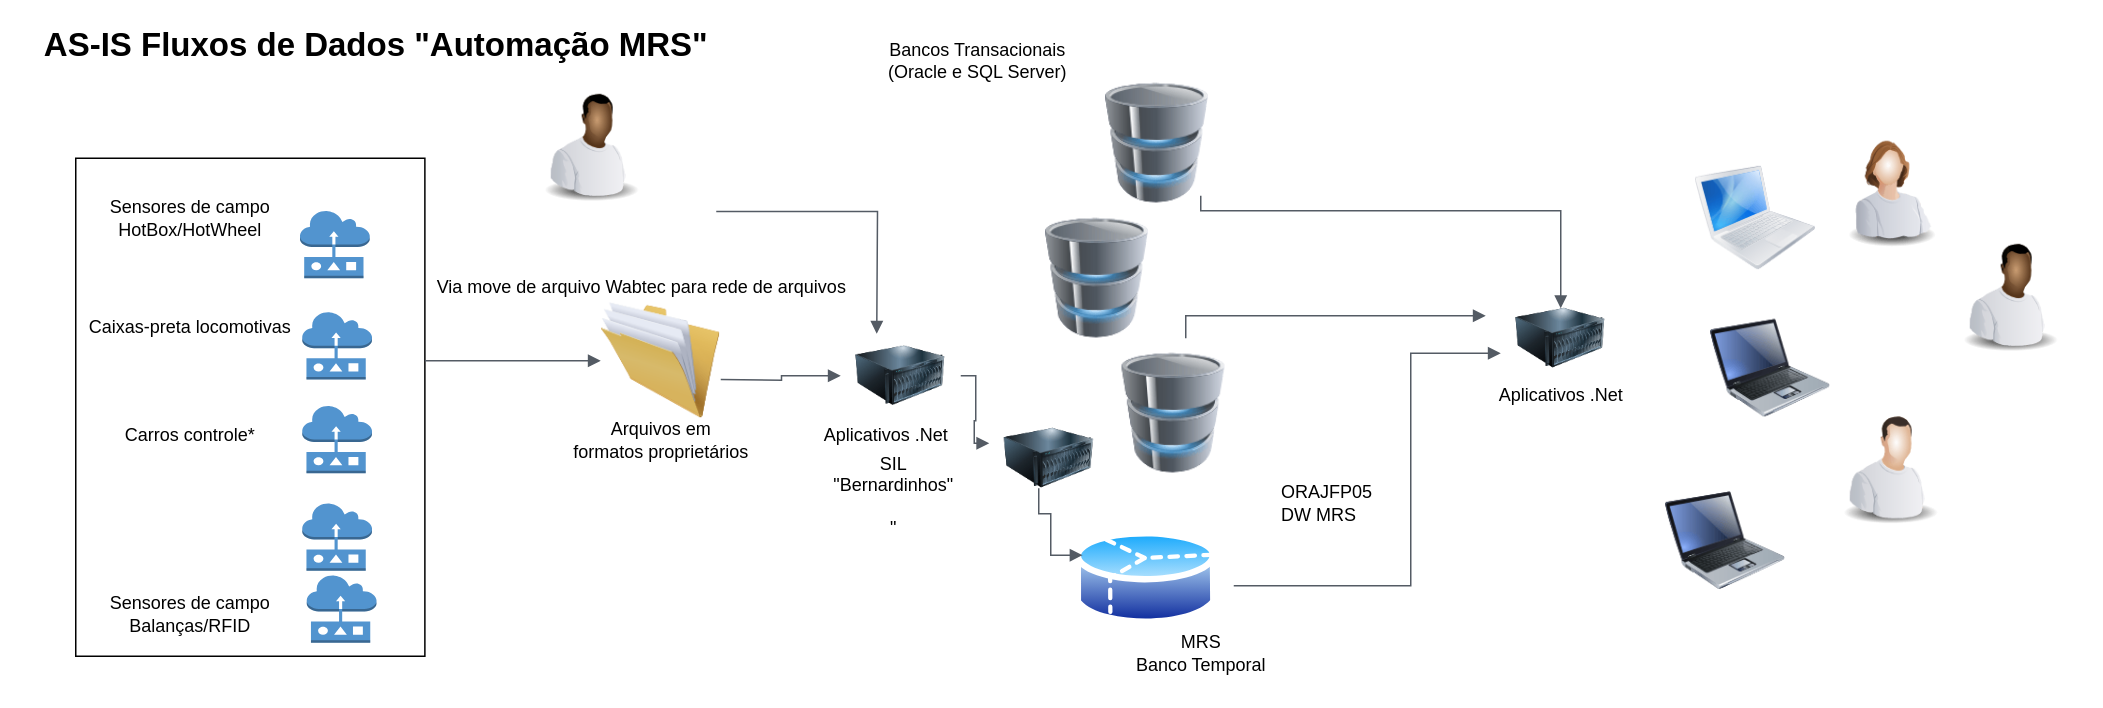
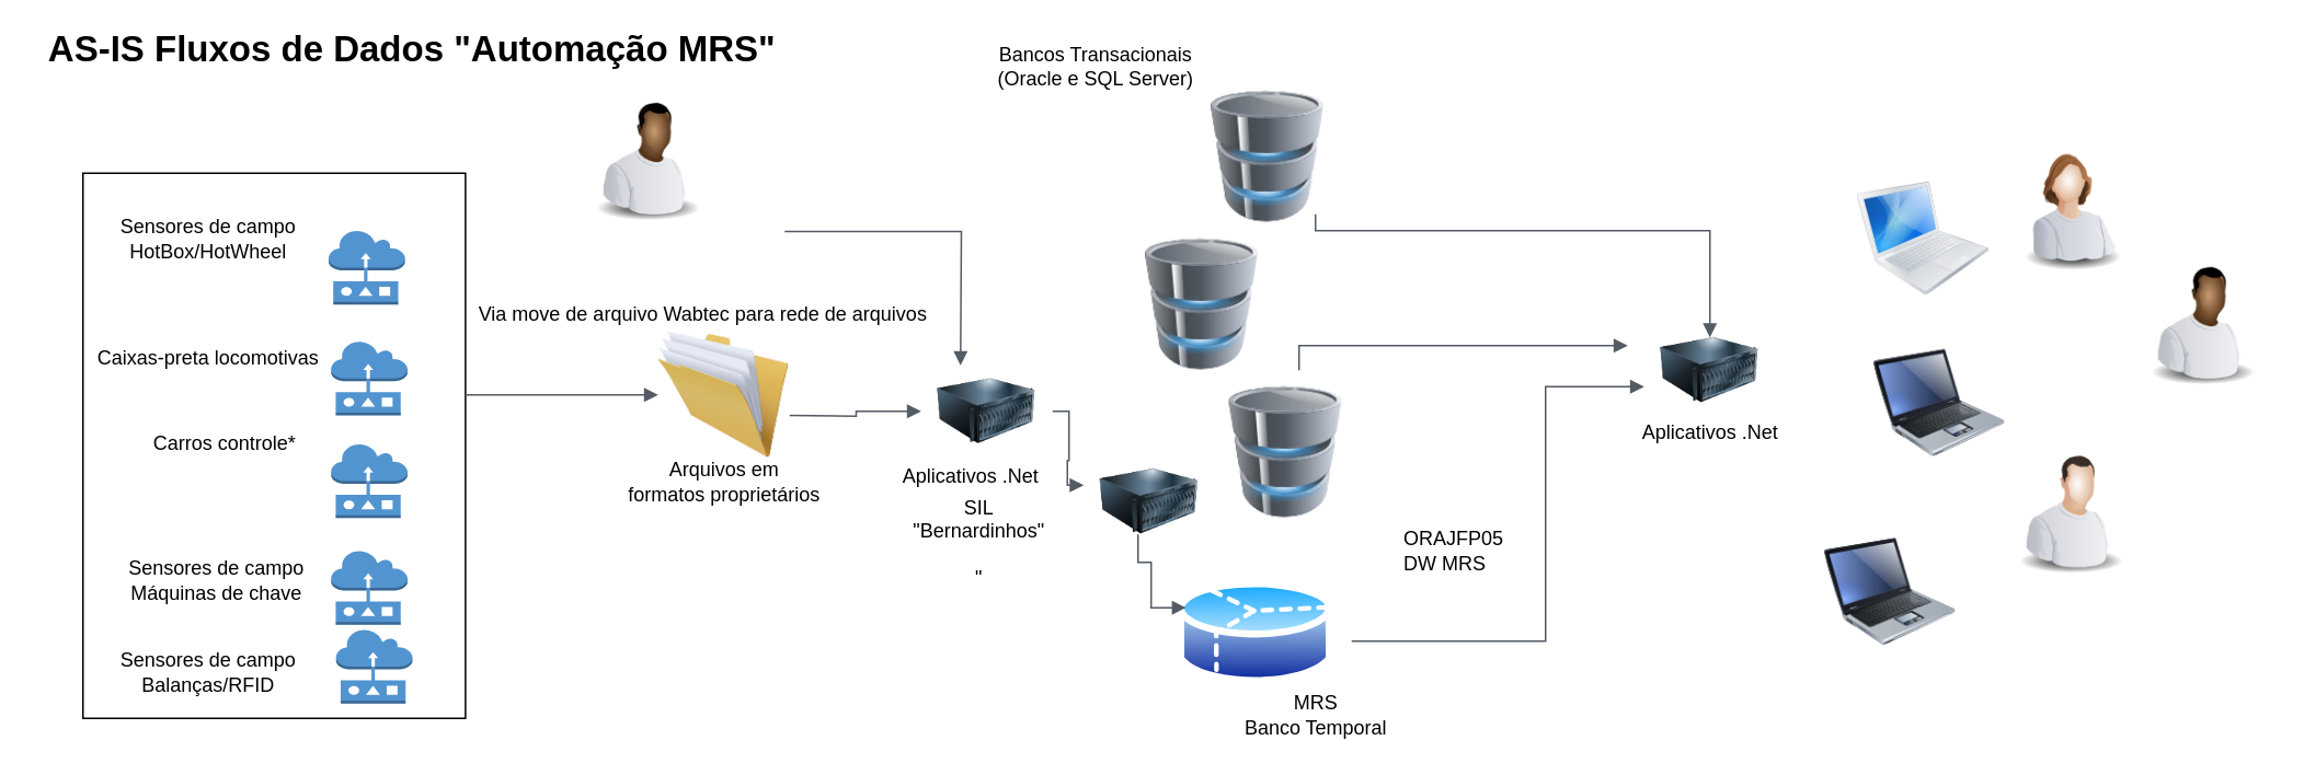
  <mxCell id="0" />
  <mxCell id="1" parent="0" />
  <mxCell id="2" value="" style="rounded=0;whiteSpace=wrap;html=1;align=left;" parent="1" vertex="1"><mxGeometry x="50" y="105" width="232.75" height="332" as="geometry" /></mxCell>
  <mxCell id="3" value="" style="image;html=1;labelBackgroundColor=#ffffff;image=img/lib/clip_art/computers/Database_128x128.png" parent="1" vertex="1"><mxGeometry x="731" y="55" width="80" height="80" as="geometry" /></mxCell>
  <mxCell id="4" value="" style="image;html=1;labelBackgroundColor=#ffffff;image=img/lib/clip_art/computers/Database_128x128.png" parent="1" vertex="1"><mxGeometry x="691" y="145" width="80" height="80" as="geometry" /></mxCell>
  <mxCell id="5" value="" style="image;html=1;labelBackgroundColor=#ffffff;image=img/lib/clip_art/computers/Database_128x128.png" parent="1" vertex="1"><mxGeometry x="742" y="235" width="80" height="80" as="geometry" /></mxCell>
  <mxCell id="6" value="&lt;font size=&quot;1&quot;&gt;&lt;b style=&quot;font-size: 22px&quot;&gt;AS-IS Fluxos de Dados &quot;Automação MRS&quot;&lt;/b&gt;&lt;/font&gt;" style="text;html=1;resizable=0;autosize=1;align=center;verticalAlign=middle;points=[];fillColor=none;strokeColor=none;rounded=0;" parent="1" vertex="1"><mxGeometry x="20" y="20" width="460" height="20" as="geometry" /></mxCell>
  <mxCell id="7" value="ORAJFP05&lt;br&gt;DW MRS" style="text;html=1;resizable=0;autosize=1;align=left;verticalAlign=middle;points=[];fillColor=none;strokeColor=none;rounded=0;textDirection=ltr;" parent="1" vertex="1"><mxGeometry x="852" y="320" width="80" height="30" as="geometry" /></mxCell>
  <mxCell id="8" value="" style="image;html=1;labelBackgroundColor=#ffffff;image=img/lib/clip_art/computers/Server_128x128.png;align=left;" parent="1" vertex="1"><mxGeometry x="560" y="230" width="80" height="40" as="geometry" /></mxCell>
  <mxCell id="9" value="" style="image;html=1;labelBackgroundColor=#ffffff;image=img/lib/clip_art/general/Full_Folder_128x128.png;align=left;" parent="1" vertex="1"><mxGeometry x="400" y="200" width="80" height="80" as="geometry" /></mxCell>
- <mxCell id="10" value="Bancos Transacionais&lt;br&gt;(Oracle e SQL Server)" style="text;html=1;resizable=0;autosize=1;align=center;verticalAlign=middle;points=[];fillColor=none;strokeColor=none;rounded=0;" parent="1" vertex="1"><mxGeometry x="586" y="25" width="130" height="30" as="geometry" /></mxCell>
+ <mxCell id="10" value="Bancos Transacionais&lt;br&gt;(Oracle e SQL Server)" style="text;html=1;resizable=0;autosize=1;align=center;verticalAlign=middle;points=[];fillColor=none;strokeColor=none;rounded=0;" parent="1" vertex="1"><mxGeometry x="601" y="25" width="130" height="30" as="geometry" /></mxCell>
  <mxCell id="11" value="" style="outlineConnect=0;dashed=0;verticalLabelPosition=bottom;verticalAlign=top;align=center;html=1;shape=mxgraph.aws3.sensor;fillColor=#5294CF;gradientColor=none;" parent="1" vertex="1"><mxGeometry x="199.5" y="140" width="46.5" height="45" as="geometry" /></mxCell>
  <mxCell id="12" value="" style="outlineConnect=0;dashed=0;verticalLabelPosition=bottom;verticalAlign=top;align=center;html=1;shape=mxgraph.aws3.sensor;fillColor=#5294CF;gradientColor=none;" parent="1" vertex="1"><mxGeometry x="201" y="207.5" width="46.5" height="45" as="geometry" /></mxCell>
  <mxCell id="13" value="" style="outlineConnect=0;dashed=0;verticalLabelPosition=bottom;verticalAlign=top;align=center;html=1;shape=mxgraph.aws3.sensor;fillColor=#5294CF;gradientColor=none;" parent="1" vertex="1"><mxGeometry x="201" y="270" width="46.5" height="45" as="geometry" /></mxCell>
  <mxCell id="14" value="Sensores de campo&lt;br&gt;HotBox/HotWheel" style="text;html=1;resizable=0;autosize=1;align=center;verticalAlign=middle;points=[];fillColor=none;strokeColor=none;rounded=0;" parent="1" vertex="1"><mxGeometry x="66" y="130" width="120" height="30" as="geometry" /></mxCell>
  <mxCell id="15" value="Caixas-preta locomotivas" style="text;html=1;resizable=0;autosize=1;align=center;verticalAlign=middle;points=[];fillColor=none;strokeColor=none;rounded=0;" parent="1" vertex="1"><mxGeometry x="51" y="207.5" width="150" height="20" as="geometry" /></mxCell>
- <mxCell id="16" value="Carros controle*" style="text;html=1;resizable=0;autosize=1;align=center;verticalAlign=middle;points=[];fillColor=none;strokeColor=none;rounded=0;" parent="1" vertex="1"><mxGeometry x="76" y="280" width="100" height="20" as="geometry" /></mxCell>
+ <mxCell id="16" value="Carros controle*" style="text;html=1;resizable=0;autosize=1;align=center;verticalAlign=middle;points=[];fillColor=none;strokeColor=none;rounded=0;" parent="1" vertex="1"><mxGeometry x="86" y="260" width="100" height="20" as="geometry" /></mxCell>
  <mxCell id="17" value="Arquivos em &lt;br&gt;formatos proprietários" style="text;html=1;resizable=0;autosize=1;align=center;verticalAlign=middle;points=[];fillColor=none;strokeColor=none;rounded=0;" parent="1" vertex="1"><mxGeometry x="375" y="277.5" width="130" height="30" as="geometry" /></mxCell>
  <mxCell id="18" value="Aplicativos .Net" style="text;html=1;resizable=0;autosize=1;align=center;verticalAlign=middle;points=[];fillColor=none;strokeColor=none;rounded=0;" parent="1" vertex="1"><mxGeometry x="540" y="280" width="100" height="20" as="geometry" /></mxCell>
  <mxCell id="19" value="" style="edgeStyle=orthogonalEdgeStyle;html=1;endArrow=block;elbow=vertical;startArrow=none;endFill=1;strokeColor=#545B64;rounded=0;align=left;" parent="1" target="8" edge="1"><mxGeometry width="100" relative="1" as="geometry"><mxPoint x="480" y="252.5" as="sourcePoint" /><mxPoint x="620" y="263.5" as="targetPoint" /><Array as="points" /></mxGeometry></mxCell>
  <mxCell id="20" value="" style="aspect=fixed;perimeter=ellipsePerimeter;html=1;align=center;shadow=0;dashed=0;spacingTop=3;image;image=img/lib/active_directory/database_partition_3.svg;" parent="1" vertex="1"><mxGeometry x="716.41" y="350" width="94.59" height="70" as="geometry" /></mxCell>
  <mxCell id="21" value="MRS&lt;br&gt;Banco Temporal" style="text;html=1;resizable=0;autosize=1;align=center;verticalAlign=middle;points=[];fillColor=none;strokeColor=none;rounded=0;" parent="1" vertex="1"><mxGeometry x="750" y="420" width="100" height="30" as="geometry" /></mxCell>
  <mxCell id="22" value="" style="edgeStyle=orthogonalEdgeStyle;html=1;endArrow=block;elbow=vertical;startArrow=none;endFill=1;strokeColor=#545B64;rounded=0;align=left;entryX=0;entryY=0.25;entryDx=0;entryDy=0;" parent="1" source="44" target="20" edge="1"><mxGeometry width="100" relative="1" as="geometry"><mxPoint x="560" y="382.5" as="sourcePoint" /><mxPoint x="640" y="380" as="targetPoint" /><Array as="points"><mxPoint x="692" y="342" /><mxPoint x="700" y="342" /><mxPoint x="700" y="370" /></Array></mxGeometry></mxCell>
  <mxCell id="23" value="" style="image;html=1;labelBackgroundColor=#ffffff;image=img/lib/clip_art/computers/Server_128x128.png;align=left;" parent="1" vertex="1"><mxGeometry x="1000" y="205" width="80" height="40" as="geometry" /></mxCell>
  <mxCell id="24" value="Aplicativos .Net" style="text;html=1;resizable=0;autosize=1;align=center;verticalAlign=middle;points=[];fillColor=none;strokeColor=none;rounded=0;" parent="1" vertex="1"><mxGeometry x="990" y="252.5" width="100" height="20" as="geometry" /></mxCell>
  <mxCell id="25" value="" style="edgeStyle=orthogonalEdgeStyle;html=1;endArrow=block;elbow=vertical;startArrow=none;endFill=1;strokeColor=#545B64;rounded=0;align=left;" parent="1" target="23" edge="1"><mxGeometry width="100" relative="1" as="geometry"><mxPoint x="800" y="130" as="sourcePoint" /><mxPoint x="892.214" y="310.001" as="targetPoint" /><Array as="points"><mxPoint x="800" y="140" /><mxPoint x="1040" y="140" /></Array></mxGeometry></mxCell>
  <mxCell id="26" value="" style="edgeStyle=orthogonalEdgeStyle;html=1;endArrow=block;elbow=vertical;startArrow=none;endFill=1;strokeColor=#545B64;rounded=0;align=left;entryX=0;entryY=0.75;entryDx=0;entryDy=0;" parent="1" target="23" edge="1"><mxGeometry width="100" relative="1" as="geometry"><mxPoint x="822" y="390" as="sourcePoint" /><mxPoint x="1011" y="409.63" as="targetPoint" /><Array as="points"><mxPoint x="940" y="390" /><mxPoint x="940" y="235" /></Array></mxGeometry></mxCell>
  <mxCell id="27" value="" style="edgeStyle=orthogonalEdgeStyle;html=1;endArrow=block;elbow=vertical;startArrow=none;endFill=1;strokeColor=#545B64;rounded=0;align=left;" parent="1" edge="1"><mxGeometry width="100" relative="1" as="geometry"><mxPoint x="790" y="225" as="sourcePoint" /><mxPoint x="990" y="210" as="targetPoint" /><Array as="points"><mxPoint x="790" y="210" /></Array></mxGeometry></mxCell>
  <mxCell id="28" value="" style="image;html=1;labelBackgroundColor=#ffffff;image=img/lib/clip_art/people/Worker_Black_128x128.png;align=left;" parent="1" vertex="1"><mxGeometry x="1300" y="155" width="80" height="80" as="geometry" /></mxCell>
  <mxCell id="29" value="" style="image;html=1;labelBackgroundColor=#ffffff;image=img/lib/clip_art/people/Worker_Man_128x128.png;align=left;" parent="1" vertex="1"><mxGeometry x="1220" y="270" width="80" height="80" as="geometry" /></mxCell>
  <mxCell id="30" value="" style="image;html=1;labelBackgroundColor=#ffffff;image=img/lib/clip_art/people/Worker_Woman_128x128.png;align=left;" parent="1" vertex="1"><mxGeometry x="1220" y="85" width="80" height="80" as="geometry" /></mxCell>
  <mxCell id="31" value="" style="image;html=1;labelBackgroundColor=#ffffff;image=img/lib/clip_art/computers/MacBook_128x128.png;align=left;" parent="1" vertex="1"><mxGeometry x="1130" y="105" width="80" height="80" as="geometry" /></mxCell>
  <mxCell id="32" value="" style="image;html=1;labelBackgroundColor=#ffffff;image=img/lib/clip_art/computers/Laptop_128x128.png;align=left;" parent="1" vertex="1"><mxGeometry x="1140" y="205" width="80" height="80" as="geometry" /></mxCell>
  <mxCell id="33" value="" style="image;html=1;labelBackgroundColor=#ffffff;image=img/lib/clip_art/computers/Laptop_128x128.png;align=left;" parent="1" vertex="1"><mxGeometry x="1110" y="320" width="80" height="80" as="geometry" /></mxCell>
  <mxCell id="34" value="" style="outlineConnect=0;dashed=0;verticalLabelPosition=bottom;verticalAlign=top;align=center;html=1;shape=mxgraph.aws3.sensor;fillColor=#5294CF;gradientColor=none;" vertex="1" parent="1"><mxGeometry x="201" y="335" width="46.5" height="45" as="geometry" /></mxCell>
+ <mxCell id="35" value="Sensores de campo&lt;br&gt;Máquinas de chave&lt;br&gt;" style="text;html=1;resizable=0;autosize=1;align=center;verticalAlign=middle;points=[];fillColor=none;strokeColor=none;rounded=0;" vertex="1" parent="1"><mxGeometry x="72" y="337" width="117" height="32" as="geometry" /></mxCell>
  <mxCell id="36" value="" style="outlineConnect=0;dashed=0;verticalLabelPosition=bottom;verticalAlign=top;align=center;html=1;shape=mxgraph.aws3.sensor;fillColor=#5294CF;gradientColor=none;" vertex="1" parent="1"><mxGeometry x="204" y="383" width="46.5" height="45" as="geometry" /></mxCell>
  <mxCell id="37" value="Sensores de campo&lt;br&gt;Balanças/RFID" style="text;html=1;resizable=0;autosize=1;align=center;verticalAlign=middle;points=[];fillColor=none;strokeColor=none;rounded=0;" vertex="1" parent="1"><mxGeometry x="67.5" y="393" width="117" height="32" as="geometry" /></mxCell>
  <mxCell id="38" value="SIL &lt;br&gt;&quot;Bernardinhos&quot;&lt;br&gt;&lt;br&gt;&quot;" style="text;html=1;resizable=0;autosize=1;align=center;verticalAlign=middle;points=[];fillColor=none;strokeColor=none;rounded=0;" vertex="1" parent="1"><mxGeometry x="550" y="300" width="90" height="60" as="geometry" /></mxCell>
  <mxCell id="39" value="" style="image;html=1;labelBackgroundColor=#ffffff;image=img/lib/clip_art/people/Worker_Black_128x128.png;align=left;" vertex="1" parent="1"><mxGeometry x="354" y="55" width="80" height="80" as="geometry" /></mxCell>
  <mxCell id="40" value="" style="shape=image;html=1;verticalAlign=top;verticalLabelPosition=bottom;labelBackgroundColor=#ffffff;imageAspect=0;aspect=fixed;image=https://cdn1.iconfinder.com/data/icons/CrystalClear/128x128/devices/usbpendrive_unmount.png" vertex="1" parent="1"><mxGeometry x="428" y="116" width="49" height="49" as="geometry" /></mxCell>
  <mxCell id="41" value="" style="edgeStyle=orthogonalEdgeStyle;html=1;endArrow=block;elbow=vertical;startArrow=none;endFill=1;strokeColor=#545B64;rounded=0;align=left;exitX=1;exitY=0.5;exitDx=0;exitDy=0;" edge="1" parent="1" source="40"><mxGeometry width="100" relative="1" as="geometry"><mxPoint x="490" y="262.5" as="sourcePoint" /><mxPoint x="584" y="222" as="targetPoint" /><Array as="points" /></mxGeometry></mxCell>
  <mxCell id="42" value="" style="edgeStyle=orthogonalEdgeStyle;html=1;endArrow=block;elbow=vertical;startArrow=none;endFill=1;strokeColor=#545B64;rounded=0;align=left;" edge="1" parent="1" source="2" target="9"><mxGeometry width="100" relative="1" as="geometry"><mxPoint x="300" y="241" as="sourcePoint" /><mxPoint x="407" y="322.5" as="targetPoint" /><Array as="points"><mxPoint x="307" y="240" /><mxPoint x="307" y="240" /></Array></mxGeometry></mxCell>
  <mxCell id="43" value="Via move de arquivo Wabtec para rede de arquivos" style="text;html=1;resizable=0;autosize=1;align=center;verticalAlign=middle;points=[];fillColor=none;strokeColor=none;rounded=0;" vertex="1" parent="1"><mxGeometry x="285" y="182" width="283" height="18" as="geometry" /></mxCell>
  <mxCell id="44" value="" style="image;html=1;labelBackgroundColor=#ffffff;image=img/lib/clip_art/computers/Server_128x128.png;align=left;" vertex="1" parent="1"><mxGeometry x="659" y="285" width="80" height="40" as="geometry" /></mxCell>
  <mxCell id="45" value="" style="edgeStyle=orthogonalEdgeStyle;html=1;endArrow=block;elbow=vertical;startArrow=none;endFill=1;strokeColor=#545B64;rounded=0;align=left;entryX=0;entryY=0.25;entryDx=0;entryDy=0;" edge="1" parent="1" source="8" target="44"><mxGeometry width="100" relative="1" as="geometry"><mxPoint x="640" y="250" as="sourcePoint" /><mxPoint x="721.214" y="369.631" as="targetPoint" /><Array as="points" /></mxGeometry></mxCell>
